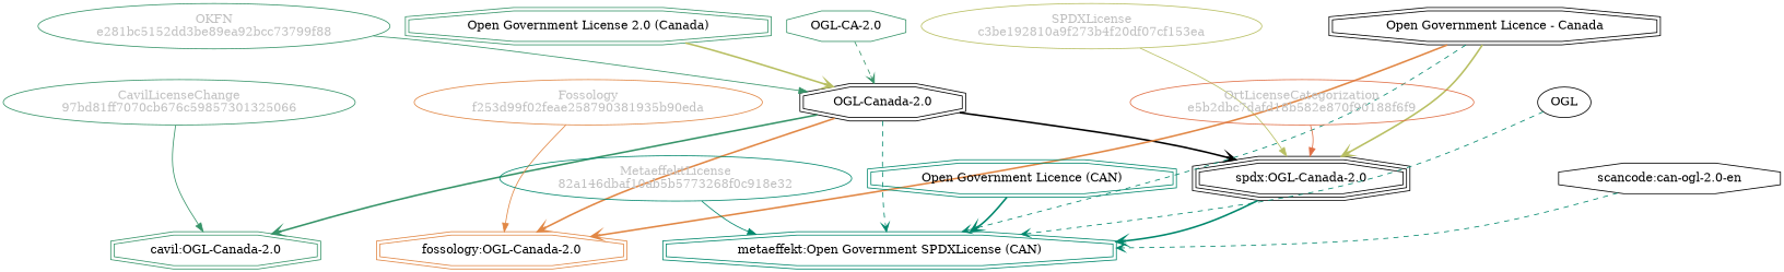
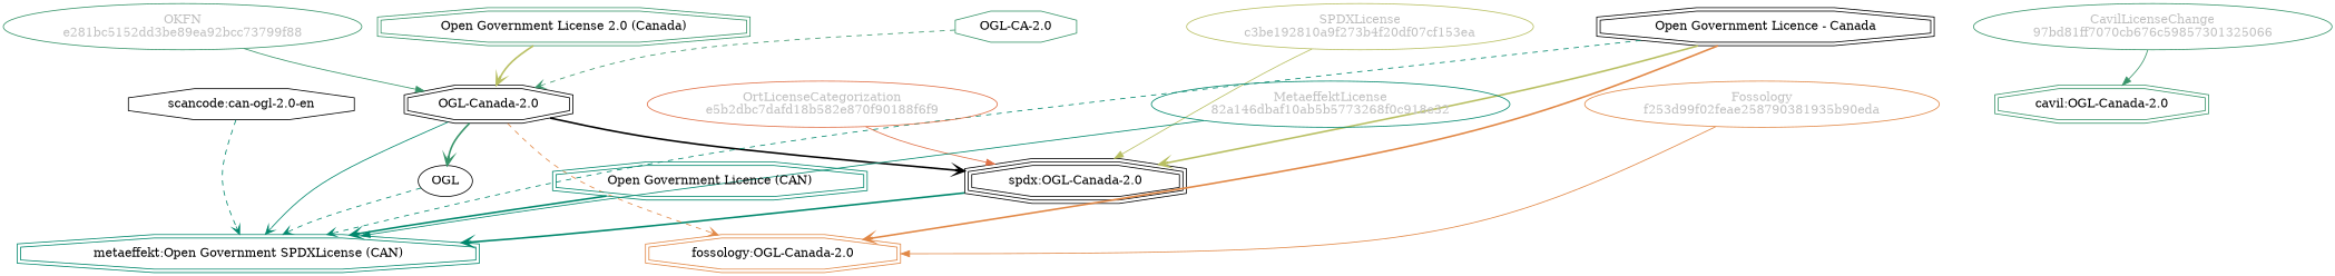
  strict digraph {
    splines=curved
    node [shape=ellipse]
    edge [color="#00876c" weight=0.5 arrowhead=vee style=bold]
    n1 [color="#b8bf62" fillcolor="beige;1" fontcolor=gray label="SPDXLicense\nc3be192810a9f273b4f20df07cf153ea"]
    n2 [label="spdx:OGL-Canada-2.0" shape=tripleoctagon]
    n3 [color="#00876c" label="metaeffekt:Open Government SPDXLicense (CAN)" shape=doubleoctagon]
    n4 [label="OGL-Canada-2.0" shape=doubleoctagon]
    n5 [color="#e18745" label="fossology:OGL-Canada-2.0" shape=doubleoctagon]
    n6 [color="#379469" label="cavil:OGL-Canada-2.0" shape=doubleoctagon]
    n7 [label="Open Government Licence - Canada" shape=doubleoctagon]
    n8 [label=OGL]
    n9 [label="scancode:can-ogl-2.0-en" shape=octagon]
    n10 [color="#e18745" fillcolor="beige;1" fontcolor=gray label="Fossology\nf253d99f02feae258790381935b90eda"]
    n11 [color="#379469" fillcolor="beige;1" fontcolor=gray label="OKFN\ne281bc5152dd3be89ea92bcc73799f88"]
    n12 [color="#379469" label="Open Government License 2.0 (Canada)" shape=doubleoctagon]
    n13 [color="#379469" label="OGL-CA-2.0" shape=octagon]
    n14 [color="#e06f45" fillcolor="beige;1" fontcolor=gray label="OrtLicenseCategorization\ne5b2dbc7dafd18b582e870f90188f6f9"]
    n15 [color="#379469" fillcolor="beige;1" fontcolor=gray label="CavilLicenseChange\n97bd81ff7070cb676c59857301325066"]
    n16 [color="#00876c" fillcolor="beige;1" fontcolor=gray label="MetaeffektLicense\n82a146dbaf10ab5b5773268f0c918e32"]
    n17 [color="#00876c" label="Open Government Licence (CAN)" shape=doubleoctagon]
    n1 -> n2 [color="#b8bf62" arrowhead="" style=""]
    n2 -> n3 [weight=0.7]
    n4 -> n2 [weight=0.7 color=""]
-   n4 -> n3 [style=dashed]
-   n4 -> n5 [color="#e18745" weight=0.7]
-   n4 -> n6 [color="#379469" weight=0.7]
+   n4 -> n3 [style=solid]
+   n4 -> n5 [color="#e18745" style=dashed weight=0.7]
+   n4 -> n8 [color="#379469" weight=0.7]
    n7 -> n2 [color="#b8bf62" weight=0.7]
    n7 -> n3 [style=dashed]
    n7 -> n5 [color="#e18745" weight=0.7]
    n8 -> n3 [style=dashed]
    n9 -> n3 [style=dashed]
    n10 -> n5 [color="#e18745" arrowhead="" style=""]
    n11 -> n4 [color="#379469" arrowhead="" style=""]
    n12 -> n4 [color="#b8bf62" weight=0.7]
    n13 -> n4 [color="#379469" style=dashed]
    n14 -> n2 [color="#e06f45" arrowhead="" style=""]
    n15 -> n6 [color="#379469" arrowhead="" style=""]
    n16 -> n3 [arrowhead="" style=""]
    n17 -> n3 [weight=0.7]
  }
